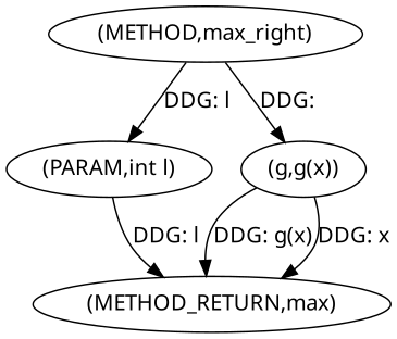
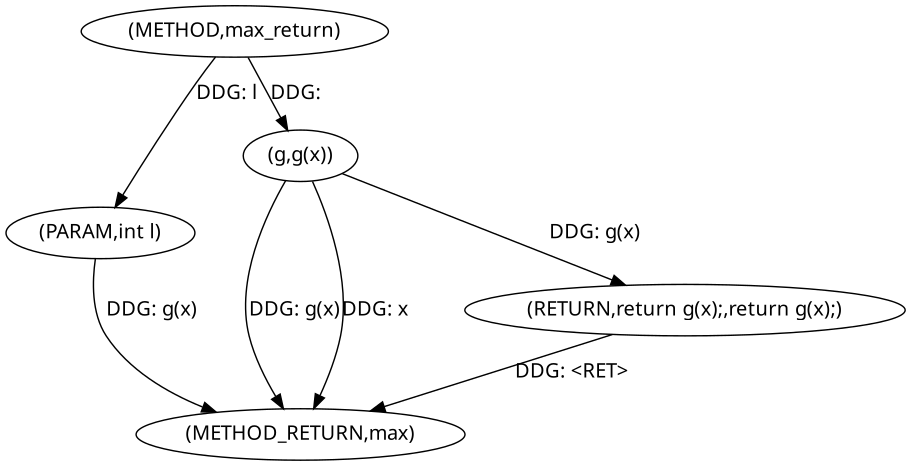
  digraph {
    fontname="Noto Sans"
    node [fontname="Noto Sans"]
    edge [fontname="Noto Sans"]
-   n1 [label="(METHOD,max_right)"]
+   n1 [label="(METHOD,max_return)"]
    n2 [label="(PARAM,int l)"]
    n3 [label="(g,g(x))"]
    n4 [label="(METHOD_RETURN,max)"]
+   n5 [label="(RETURN,return g(x);,return g(x);)"]
    n1 -> n2 [label="DDG: l"]
    n1 -> n3 [label="DDG: "]
-   n2 -> n4 [label="DDG: l"]
+   n2 -> n4 [label="DDG: g(x)"]
    n3 -> n4 [label="DDG: g(x)"]
    n3 -> n4 [label="DDG: x"]
+   n3 -> n5 [label="DDG: g(x)"]
+   n5 -> n4 [label="DDG: <RET>"]
  }
